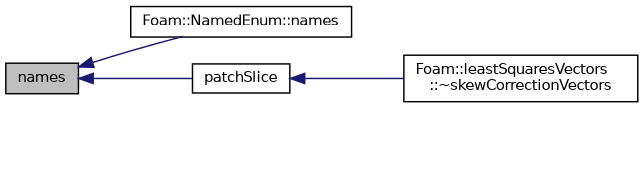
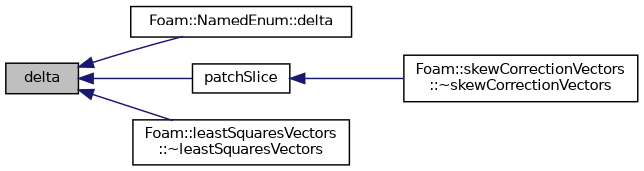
  digraph {
    rankdir=LR
    node [color=black fontname=Helvetica fontsize=10 shape=record]
    edge [color=midnightblue dir=back fontname=Helvetica fontsize=10 labelfontname=Helvetica labelfontsize=10 style=solid]
-   n1 [fillcolor=grey75 fontcolor=black height=0.2 label=names style=filled width=0.4]
-   n2 [height=0.2 label="Foam::NamedEnum::names" width=0.4]
+   n1 [fillcolor=grey75 fontcolor=black height=0.2 label=delta style=filled width=0.4]
+   n2 [height=0.2 label="Foam::NamedEnum::delta" width=0.4]
    n3 [height=0.2 label=patchSlice width=0.4]
-   n5 [height=0.2 label="Foam::leastSquaresVectors\l::~skewCorrectionVectors" width=0.4]
+   n4 [height=0.2 label="Foam::leastSquaresVectors\l::~leastSquaresVectors" width=0.4]
+   n5 [height=0.2 label="Foam::skewCorrectionVectors\l::~skewCorrectionVectors" width=0.4]
    n1 -> n2
    n1 -> n3
+   n1 -> n4
    n3 -> n5
  }
